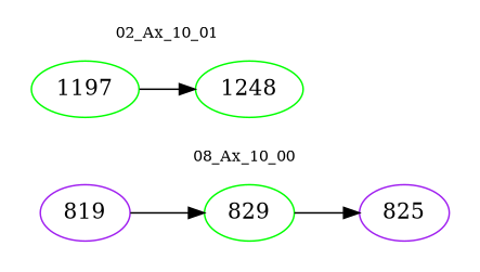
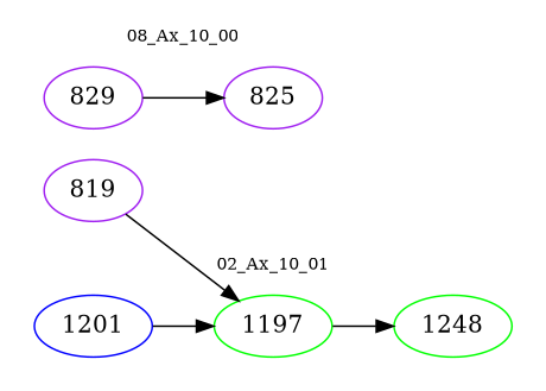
  digraph {
    rankdir=LR
    node [color=green]
    edge [color=black]
    n1 [color=purple label=819]
-   n2 [label=829]
+   n2 [color=purple label=829]
    n3 [color=purple label=825]
+   n4 [color=blue label=1201]
    n5 [label=1197]
    n6 [label=1248]
    subgraph cluster_1 {
      color=white
      fontsize=10
      label="08_Ax_10_00"
      n1
      n2
      n3
    }
    subgraph cluster_2 {
      color=white
      fontsize=10
      label="02_Ax_10_01"
+     n4
      n5
      n6
    }
-   n1 -> n2
+   n1 -> n5
    n2 -> n3
+   n4 -> n5
    n5 -> n6
  }
